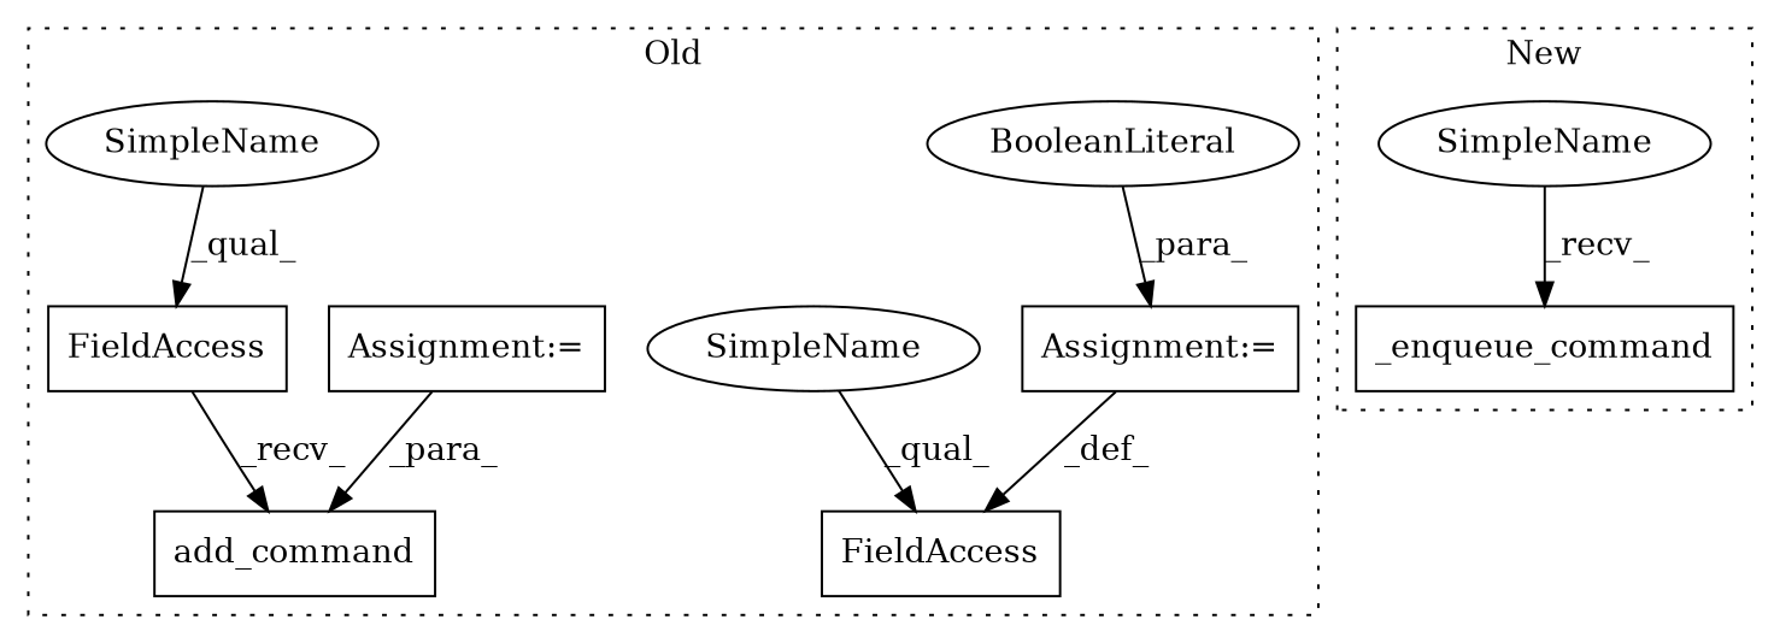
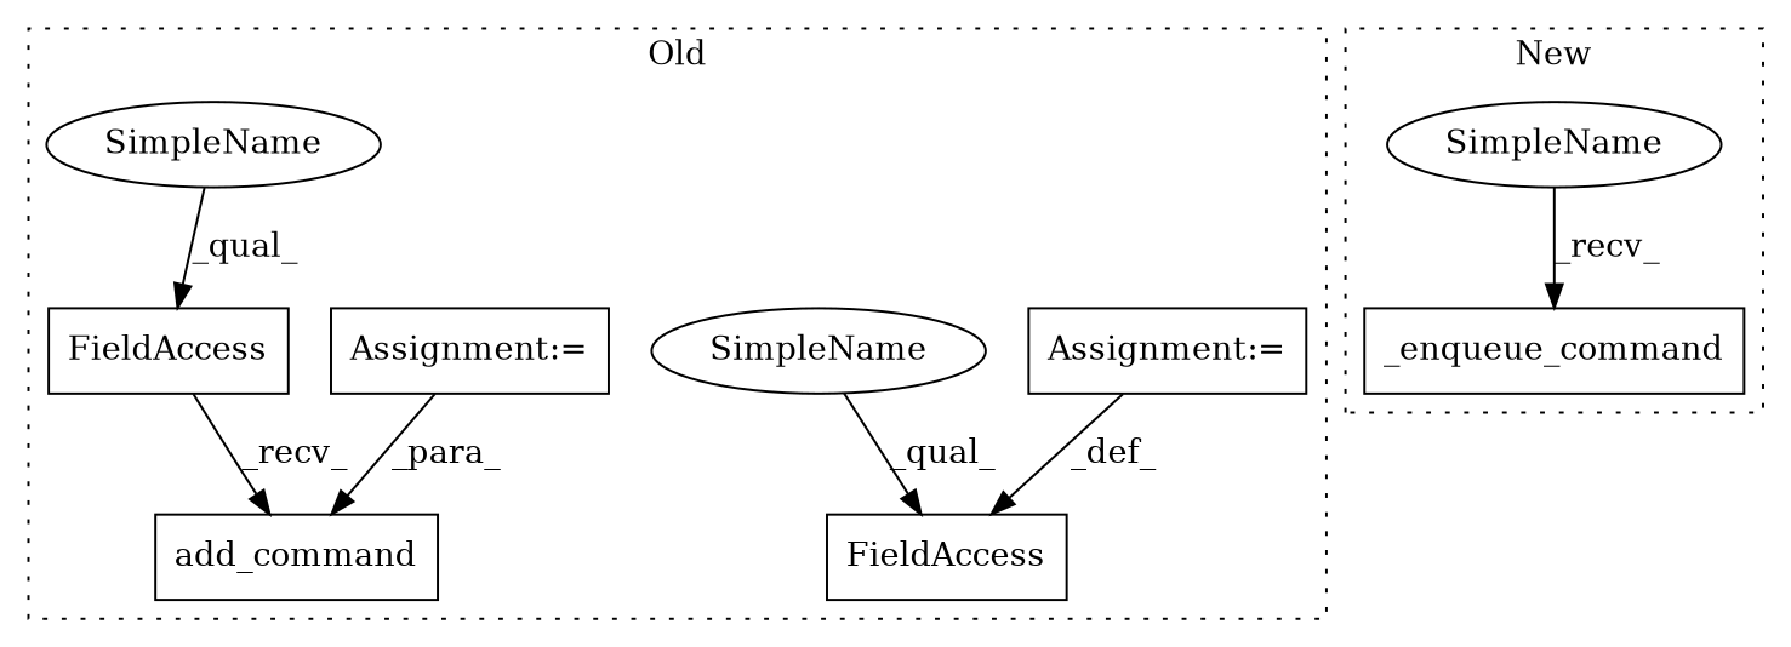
  digraph {
    node [a=42 l=4 s=6314 shape=box]
    n1 [a=32 l="12,1" label=add_command s="6329,6356"]
    n2 [a=22 l=14 label=FieldAccess]
    n3 [a=22 l=36 label=FieldAccess s=6134]
    n4 [a=7 l=1 label="Assignment:=" s=6236]
    n5 [a=7 l=1 label="Assignment:=" s=6170]
-   n6 [a=9 label=BooleanLiteral s=6171 shape=ellipse]
    n7 [label=SimpleName s=6134 shape=ellipse]
    n8 [label=SimpleName shape=ellipse]
    n9 [a=32 l="17,1" label=_enqueue_command s="6123,6211"]
    n10 [label=SimpleName s=6118 shape=ellipse]
    subgraph cluster_1 {
      label=Old
      style=dotted
      n1
      n2
      n3
      n4
      n5
-     n6
      n7
      n8
    }
    subgraph cluster_2 {
      label=New
      style=dotted
      n9
      n10
    }
    n2 -> n1 [label=_recv_]
    n4 -> n1 [label=_para_]
    n5 -> n3 [label=_def_]
-   n6 -> n5 [label=_para_]
    n7 -> n3 [label=_qual_]
    n8 -> n2 [label=_qual_]
    n10 -> n9 [label=_recv_]
  }
